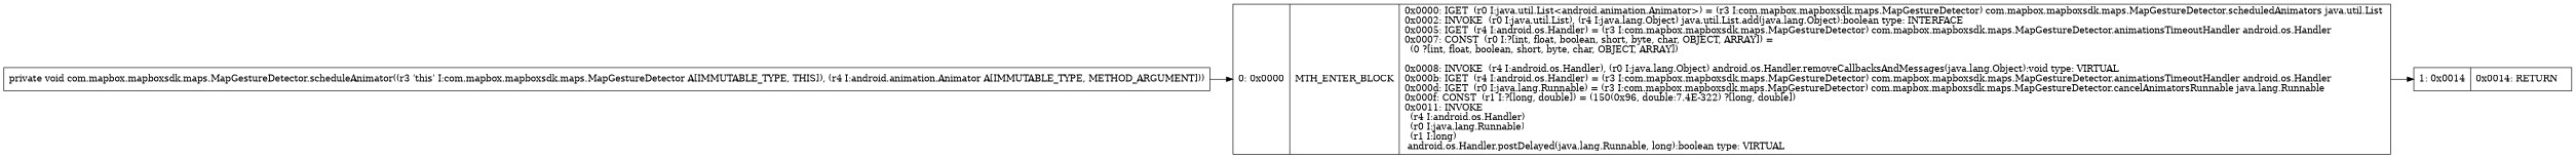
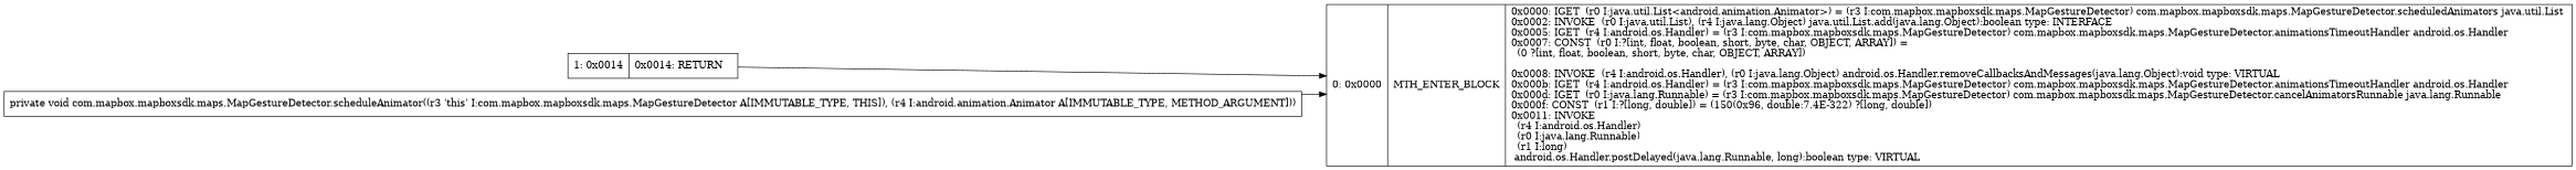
  digraph {
    rankdir=LR
    node [shape=record]
    n1 [label="{0\:\ 0x0000|MTH_ENTER_BLOCK\l|0x0000: IGET  (r0 I:java.util.List\<android.animation.Animator\>) = (r3 I:com.mapbox.mapboxsdk.maps.MapGestureDetector) com.mapbox.mapboxsdk.maps.MapGestureDetector.scheduledAnimators java.util.List \l0x0002: INVOKE  (r0 I:java.util.List), (r4 I:java.lang.Object) java.util.List.add(java.lang.Object):boolean type: INTERFACE \l0x0005: IGET  (r4 I:android.os.Handler) = (r3 I:com.mapbox.mapboxsdk.maps.MapGestureDetector) com.mapbox.mapboxsdk.maps.MapGestureDetector.animationsTimeoutHandler android.os.Handler \l0x0007: CONST  (r0 I:?[int, float, boolean, short, byte, char, OBJECT, ARRAY]) = \l  (0 ?[int, float, boolean, short, byte, char, OBJECT, ARRAY])\l \l0x0008: INVOKE  (r4 I:android.os.Handler), (r0 I:java.lang.Object) android.os.Handler.removeCallbacksAndMessages(java.lang.Object):void type: VIRTUAL \l0x000b: IGET  (r4 I:android.os.Handler) = (r3 I:com.mapbox.mapboxsdk.maps.MapGestureDetector) com.mapbox.mapboxsdk.maps.MapGestureDetector.animationsTimeoutHandler android.os.Handler \l0x000d: IGET  (r0 I:java.lang.Runnable) = (r3 I:com.mapbox.mapboxsdk.maps.MapGestureDetector) com.mapbox.mapboxsdk.maps.MapGestureDetector.cancelAnimatorsRunnable java.lang.Runnable \l0x000f: CONST  (r1 I:?[long, double]) = (150(0x96, double:7.4E\-322) ?[long, double]) \l0x0011: INVOKE  \l  (r4 I:android.os.Handler)\l  (r0 I:java.lang.Runnable)\l  (r1 I:long)\l android.os.Handler.postDelayed(java.lang.Runnable, long):boolean type: VIRTUAL \l}"]
    n2 [label="{1\:\ 0x0014|0x0014: RETURN   \l}"]
    n3 [label="{private void com.mapbox.mapboxsdk.maps.MapGestureDetector.scheduleAnimator((r3 'this' I:com.mapbox.mapboxsdk.maps.MapGestureDetector A[IMMUTABLE_TYPE, THIS]), (r4 I:android.animation.Animator A[IMMUTABLE_TYPE, METHOD_ARGUMENT])) }"]
-   n1 -> n2
+   n2 -> n1
    n3 -> n1
  }
